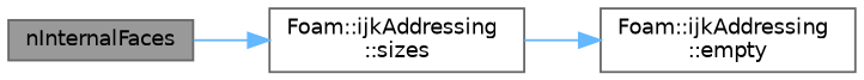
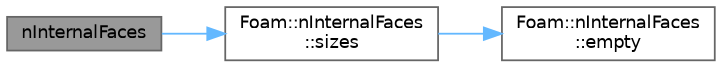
  digraph {
    rankdir=LR
    node [color=grey40 fillcolor=white fontname=Helvetica fontsize=10 shape=box style=filled]
    edge [color=steelblue1 fontname=Helvetica fontsize=10 labelfontname=Helvetica labelfontsize=10 style=solid]
    n1 [color=gray40 fillcolor=grey60 fontcolor=black height=0.2 label=nInternalFaces width=0.4]
-   n2 [height=0.2 label="Foam::ijkAddressing\l::sizes" width=0.4]
-   n3 [height=0.2 label="Foam::ijkAddressing\l::empty" width=0.4]
+   n2 [height=0.2 label="Foam::nInternalFaces\l::sizes" width=0.4]
+   n3 [height=0.2 label="Foam::nInternalFaces\l::empty" width=0.4]
    n1 -> n2
    n2 -> n3
  }
